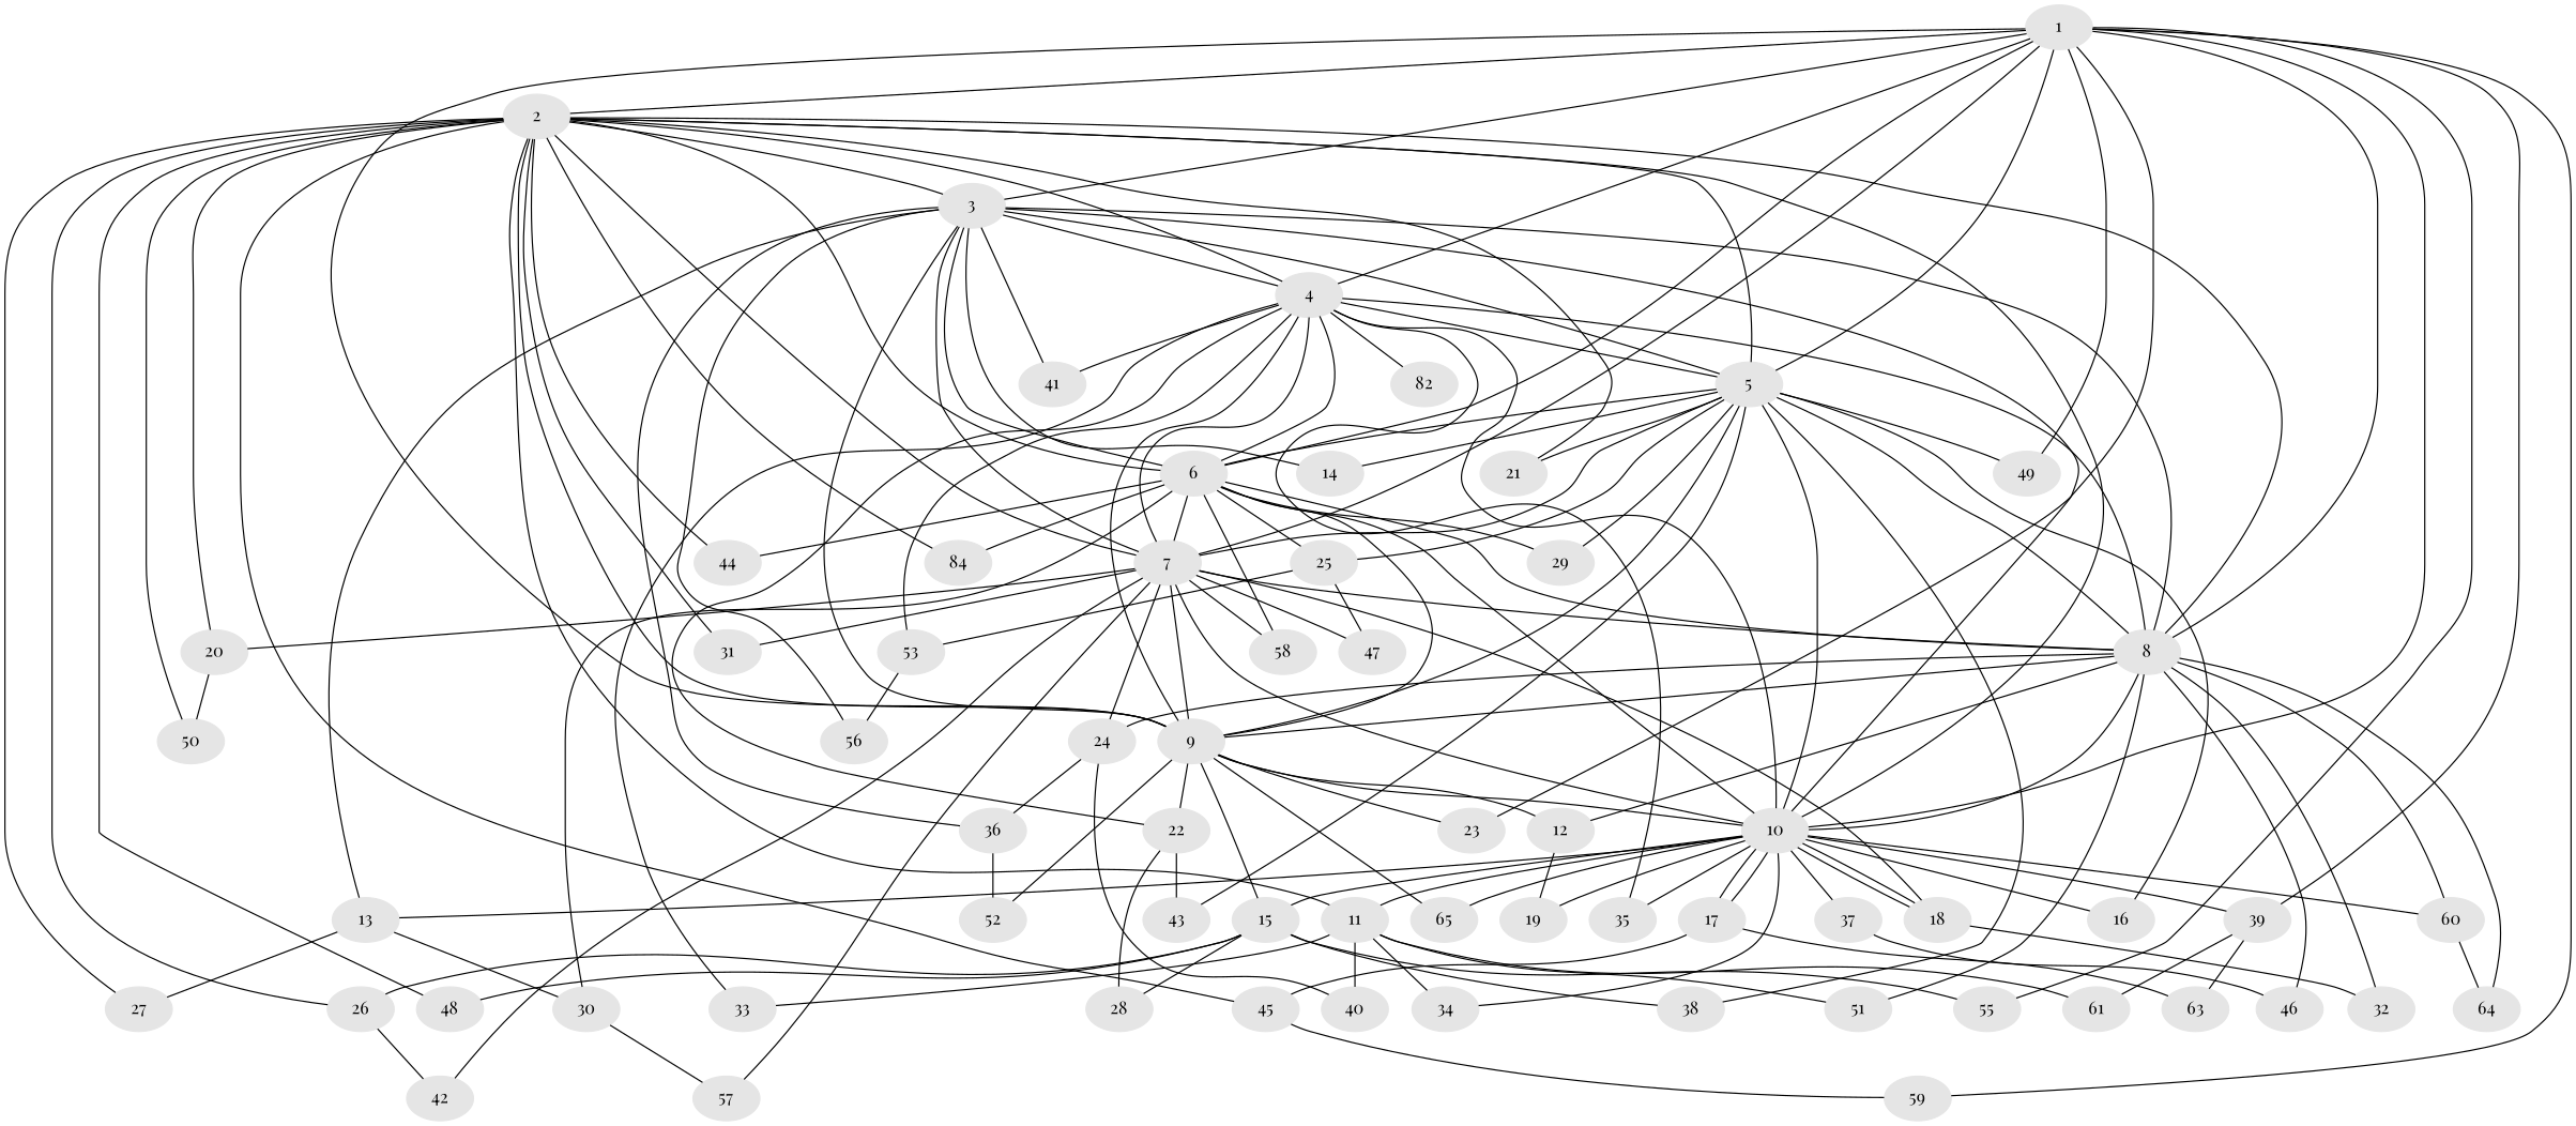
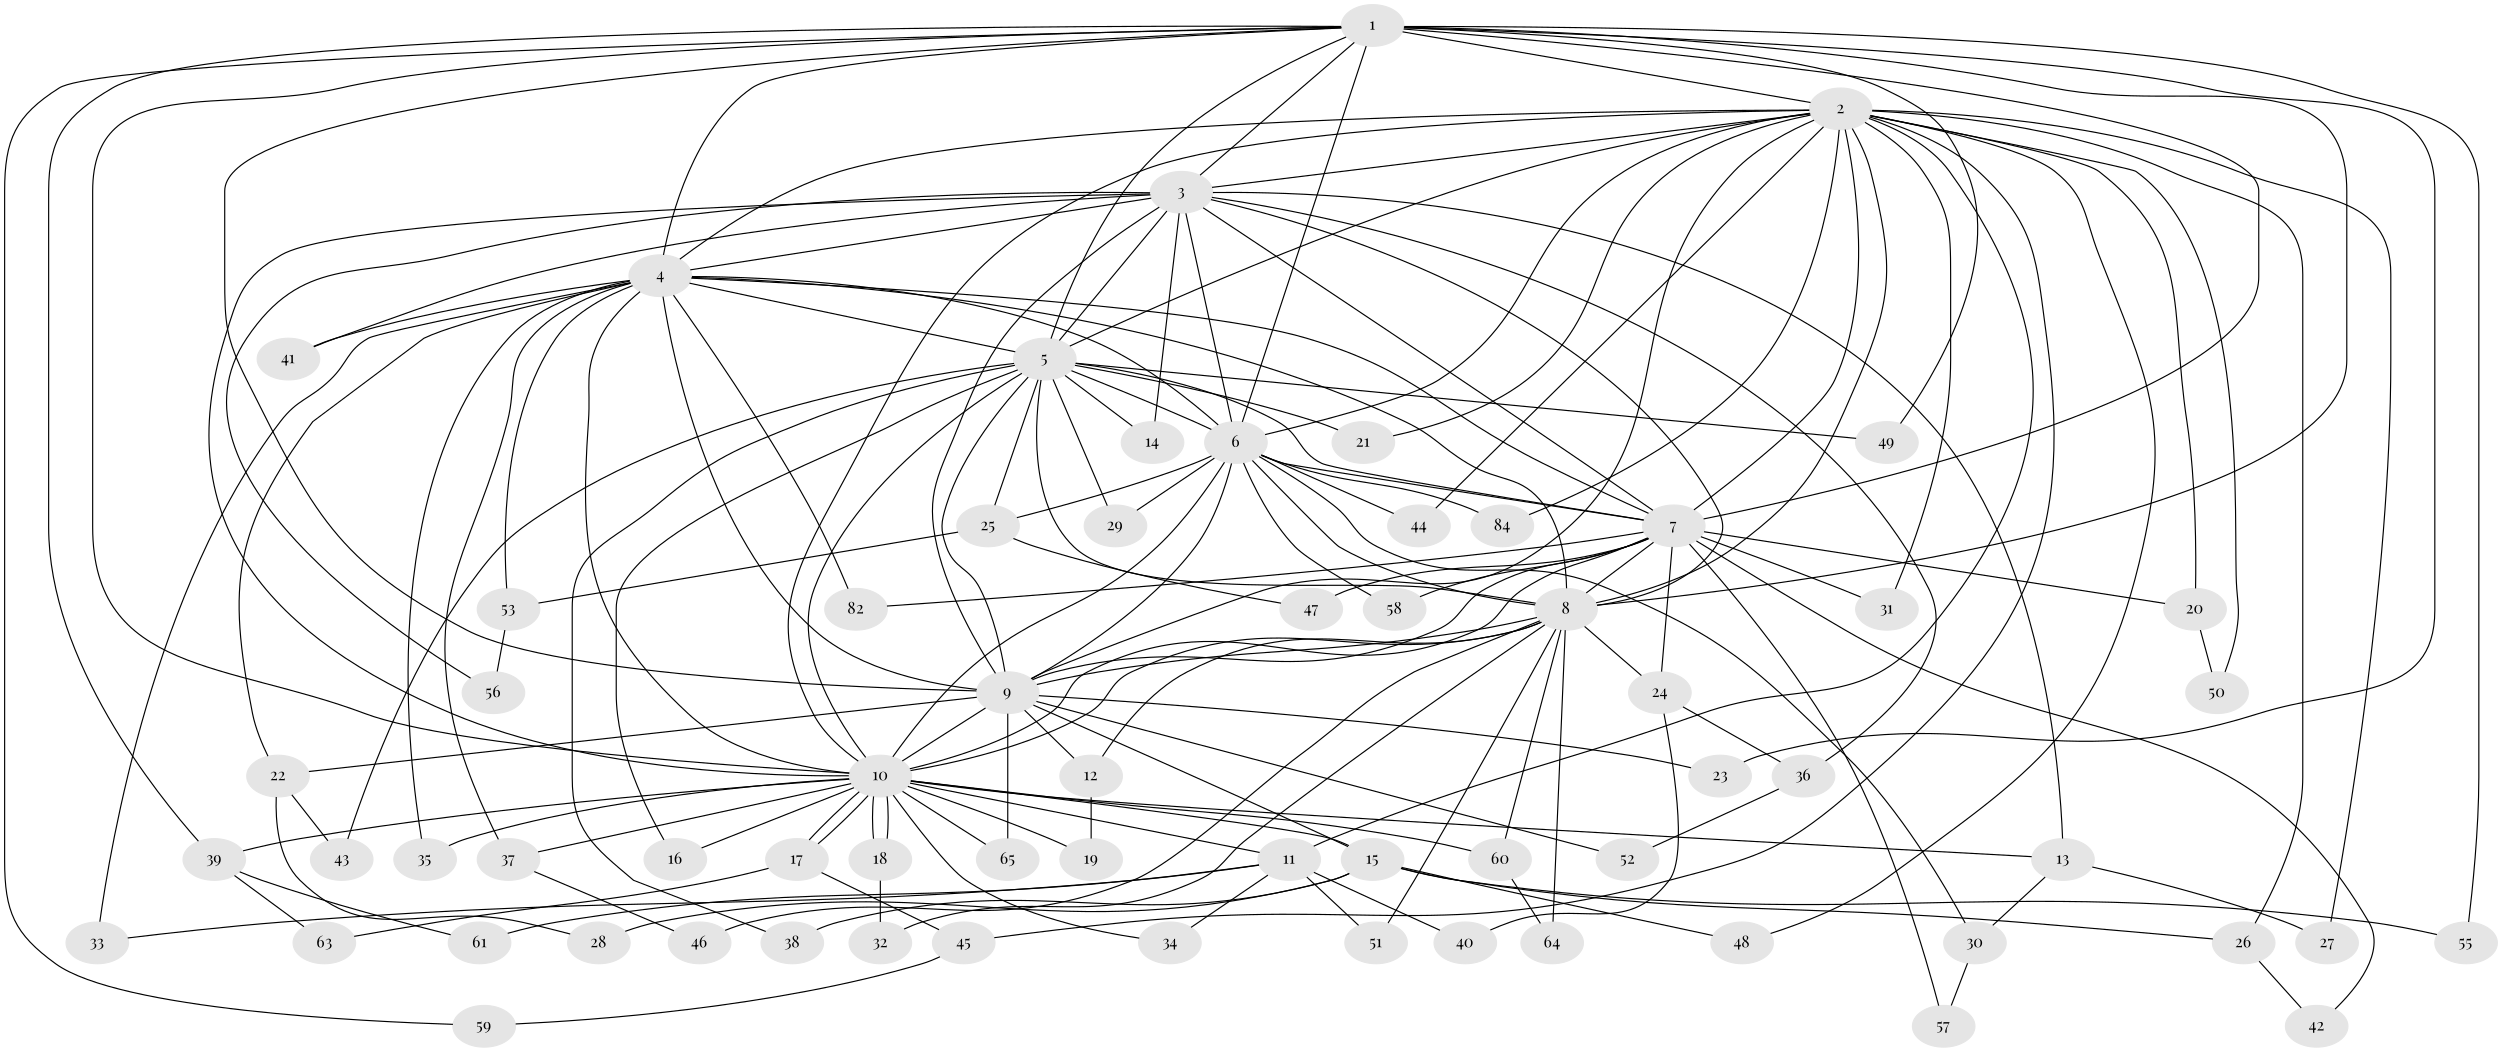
  graph {
    fontname="Playfair Display"
    node [color=gray90 fontname="Playfair Display" style=filled]
    edge [fontname="Playfair Display"]
    1
    2
    3
    4
    5
    6
    7
    8
    9
    10
    23
    39
    49
    55
    59
    11
    20
    21
    26
    27
    31
    44
    45
    48
    50
    n26 [label=84]
    13
    14
    36
    41
    56
    22
    33
    35
    37
    53
    n37 [label=82]
    16
    25
    29
    38
    43
    30
    58
    24
    42
    47
    57
    12
    32
    46
    51
    60
    64
    15
    52
    65
    17
    18
    19
    34
    61
    63
    40
    28
    1 -- 2
    1 -- 3
    1 -- 4
    1 -- 5
    1 -- 6
    1 -- 7
    1 -- 8
    1 -- 9
    1 -- 10
    1 -- 23
    1 -- 39
    1 -- 49
    1 -- 55
    1 -- 59
    2 -- 3
    2 -- 4
    2 -- 5
    2 -- 6
    2 -- 7
    2 -- 8
    2 -- 9
    2 -- 10
    2 -- 11
    2 -- 20
    2 -- 21
    2 -- 26
    2 -- 27
    2 -- 31
    2 -- 44
    2 -- 45
    2 -- 48
    2 -- 50
    2 -- n26
    3 -- 4
    3 -- 5
    3 -- 6
    3 -- 7
    3 -- 8
    3 -- 9
    3 -- 10
    3 -- 13
    3 -- 14
    3 -- 36
    3 -- 41
    3 -- 56
    4 -- 5
    4 -- 6
    4 -- 7
    4 -- 8
    4 -- 9
    4 -- 10
    4 -- 41
    4 -- 22
    4 -- 33
    4 -- 35
+   4 -- 37
    4 -- 53
    4 -- n37
    5 -- 6
    5 -- 7
    5 -- 8
    5 -- 9
    5 -- 10
    5 -- 49
    5 -- 21
    5 -- 14
    5 -- 16
    5 -- 25
    5 -- 29
    5 -- 38
    5 -- 43
    6 -- 7
    6 -- 8
    6 -- 9
    6 -- 10
    6 -- 44
    6 -- n26
    6 -- 25
    6 -- 29
    6 -- 30
    6 -- 58
    7 -- 8
    7 -- 9
    7 -- 10
    7 -- 20
    7 -- 31
-   7 -- 18
+   7 -- n37
    7 -- 58
    7 -- 24
    7 -- 42
    7 -- 47
    7 -- 57
    8 -- 9
    8 -- 10
    8 -- 24
    8 -- 12
    8 -- 32
    8 -- 46
    8 -- 51
    8 -- 60
    8 -- 64
    9 -- 10
    9 -- 23
    9 -- 22
    9 -- 12
    9 -- 15
    9 -- 52
    9 -- 65
    10 -- 39
    10 -- 11
    10 -- 13
    10 -- 35
    10 -- 37
    10 -- 16
    10 -- 60
    10 -- 15
    10 -- 65
    10 -- 17
    10 -- 17
    10 -- 18
    10 -- 18
    10 -- 19
    10 -- 34
    39 -- 61
    39 -- 63
    11 -- 33
    11 -- 51
    11 -- 34
    11 -- 61
    11 -- 40
    20 -- 50
    26 -- 42
    45 -- 59
    13 -- 27
    13 -- 30
    36 -- 52
    22 -- 43
    22 -- 28
    37 -- 46
    53 -- 56
    25 -- 53
    25 -- 47
    30 -- 57
    24 -- 36
    24 -- 40
    12 -- 19
    60 -- 64
    15 -- 55
    15 -- 26
    15 -- 48
    15 -- 38
    15 -- 28
    17 -- 45
    17 -- 63
    18 -- 32
  }
